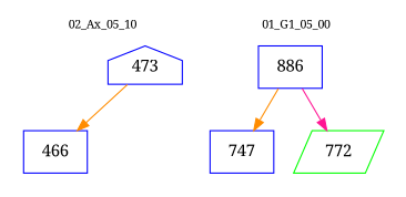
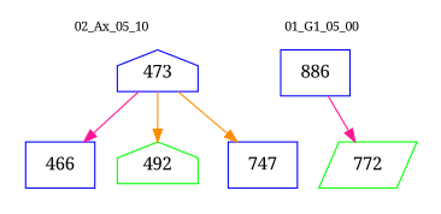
  digraph {
    fontname="Noto Serif"
    node [color=blue fontname="Noto Serif" shape=box]
    edge [color=deeppink fontname="Noto Serif"]
    n1 [label=473 shape=house]
    n2 [label=466]
+   n3 [color=green label=492 shape=house]
    n4 [label=886]
    n5 [label=747]
    n6 [color=green label=772 shape=parallelogram]
    subgraph cluster_1 {
      color=white
      fontsize=10
      label="02_Ax_05_10"
      n1
      n2
+     n3
    }
    subgraph cluster_2 {
      color=white
      fontsize=10
      label="01_G1_05_00"
      n4
      n5
      n6
    }
-   n1 -> n2 [color=darkorange]
-   n4 -> n5 [color=darkorange]
+   n1 -> n2
+   n1 -> n3 [color=darkorange]
+   n1 -> n5 [color=darkorange]
    n4 -> n6
  }
